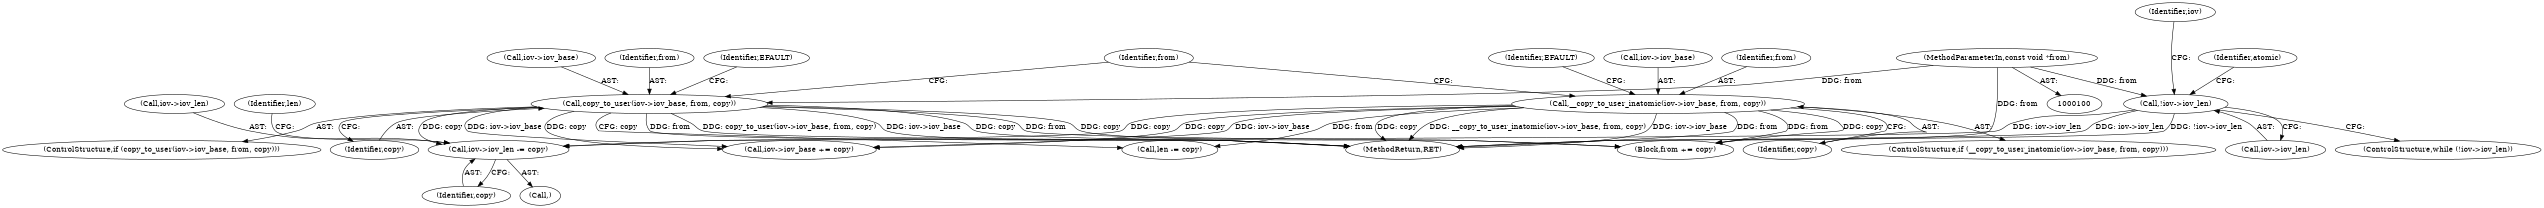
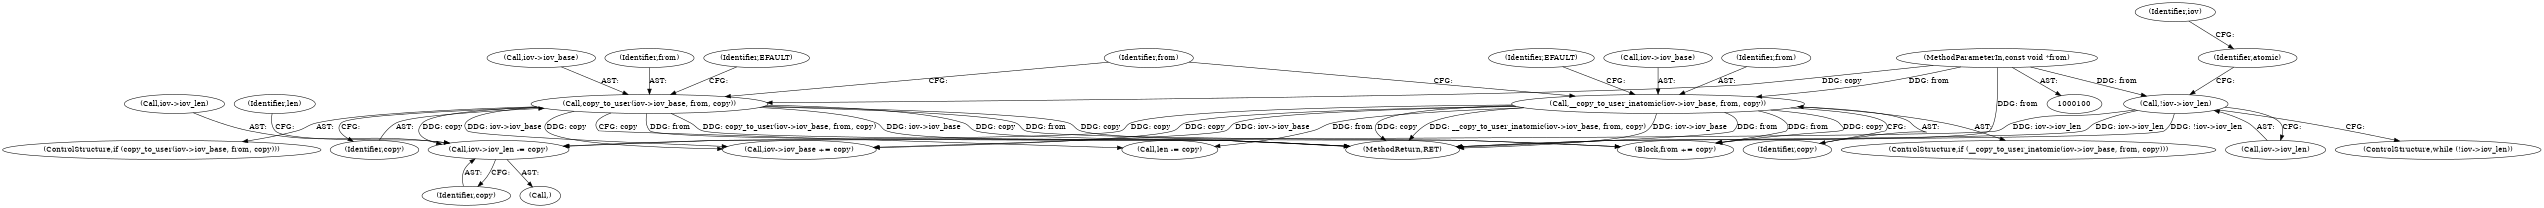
  digraph {
    n1 [label="(Call,iov->iov_len -= copy)"]
    n2 [label="(Identifier,copy)"]
    n3 [label="(Call,)"]
    n4 [label="(Call,copy_to_user(iov->iov_base, from, copy))"]
    n5 [label="(Call,iov->iov_base += copy)"]
    n6 [label="(MethodReturn,RET)"]
    n7 [label="(Identifier,copy)"]
    n8 [label="(Block,from += copy)"]
    n9 [label="(ControlStructure,if (copy_to_user(iov->iov_base, from, copy)))"]
    n10 [label="(Call,len -= copy)"]
    n11 [label="(MethodParameterIn,const void *from)"]
    n12 [label="(Call,__copy_to_user_inatomic(iov->iov_base, from, copy))"]
    1000100
    n14 [label="(Call,!iov->iov_len)"]
    n15 [label="(ControlStructure,if (__copy_to_user_inatomic(iov->iov_base, from, copy)))"]
    n16 [label="(Identifier,copy)"]
    n17 [label="(ControlStructure,while (!iov->iov_len))"]
    n18 [label="(Call,iov->iov_len)"]
    n19 [label="(Identifier,len)"]
    n20 [label="(Identifier,EFAULT)"]
    n21 [label="(Identifier,iov)"]
    n22 [label="(Call,iov->iov_base)"]
    n23 [label="(Identifier,from)"]
    n24 [label="(Identifier,EFAULT)"]
    n25 [label="(Identifier,atomic)"]
    n26 [label="(Call,iov->iov_len)"]
    n27 [label="(Identifier,from)"]
    n28 [label="(Call,iov->iov_base)"]
    n29 [label="(Identifier,from)"]
    n1 -> n2 [label="CFG: "]
    n1 -> n3 [label="AST: "]
    n2 -> n1 [label="AST: "]
    n4 -> n1 [label="DDG: copy"]
    n4 -> n5 [label="DDG: copy"]
    n4 -> n5 [label="DDG: iov->iov_base"]
    n4 -> n6 [label="DDG: copy"]
    n4 -> n6 [label="DDG: from"]
    n4 -> n6 [label="DDG: copy_to_user(iov->iov_base, from, copy)"]
    n4 -> n6 [label="DDG: iov->iov_base"]
    n4 -> n7 [label="CFG: "]
    n4 -> n8 [label="DDG: copy"]
    n4 -> n8 [label="DDG: from"]
    n4 -> n9 [label="AST: "]
    n4 -> n10 [label="CFG: copy"]
    n7 -> n4 [label="AST: "]
-   n11 -> n4 [label="DDG: from"]
+   n11 -> n4 [label="DDG: copy"]
    n11 -> n8 [label="DDG: from"]
+   n11 -> n12 [label="DDG: from"]
    n11 -> 1000100 [label="AST: "]
    n11 -> n14 [label="DDG: from"]
    n12 -> n1 [label="DDG: copy"]
    n12 -> n5 [label="DDG: copy"]
    n12 -> n5 [label="DDG: iov->iov_base"]
    n12 -> n6 [label="DDG: from"]
    n12 -> n6 [label="DDG: copy"]
    n12 -> n6 [label="DDG: __copy_to_user_inatomic(iov->iov_base, from, copy)"]
    n12 -> n6 [label="DDG: iov->iov_base"]
    n12 -> n8 [label="DDG: copy"]
    n12 -> n8 [label="DDG: from"]
    n12 -> n10 [label="DDG: from"]
    n12 -> n15 [label="AST: "]
    n12 -> n16 [label="CFG: "]
    n14 -> n1 [label="DDG: iov->iov_len"]
    n14 -> n6 [label="DDG: iov->iov_len"]
    n14 -> n6 [label="DDG: !iov->iov_len"]
    n14 -> n17 [label="CFG: "]
    n14 -> n18 [label="CFG: "]
    n16 -> n12 [label="AST: "]
    n18 -> n14 [label="AST: "]
    n19 -> n1 [label="CFG: "]
    n20 -> n4 [label="CFG: "]
-   n21 -> n14 [label="CFG: "]
+   n21 -> n25 [label="CFG: "]
    n22 -> n4 [label="AST: "]
    n23 -> n4 [label="AST: "]
    n24 -> n12 [label="CFG: "]
    n25 -> n14 [label="CFG: "]
    n26 -> n1 [label="AST: "]
    n27 -> n4 [label="CFG: "]
    n27 -> n12 [label="CFG: "]
    n28 -> n12 [label="AST: "]
    n29 -> n12 [label="AST: "]
  }
